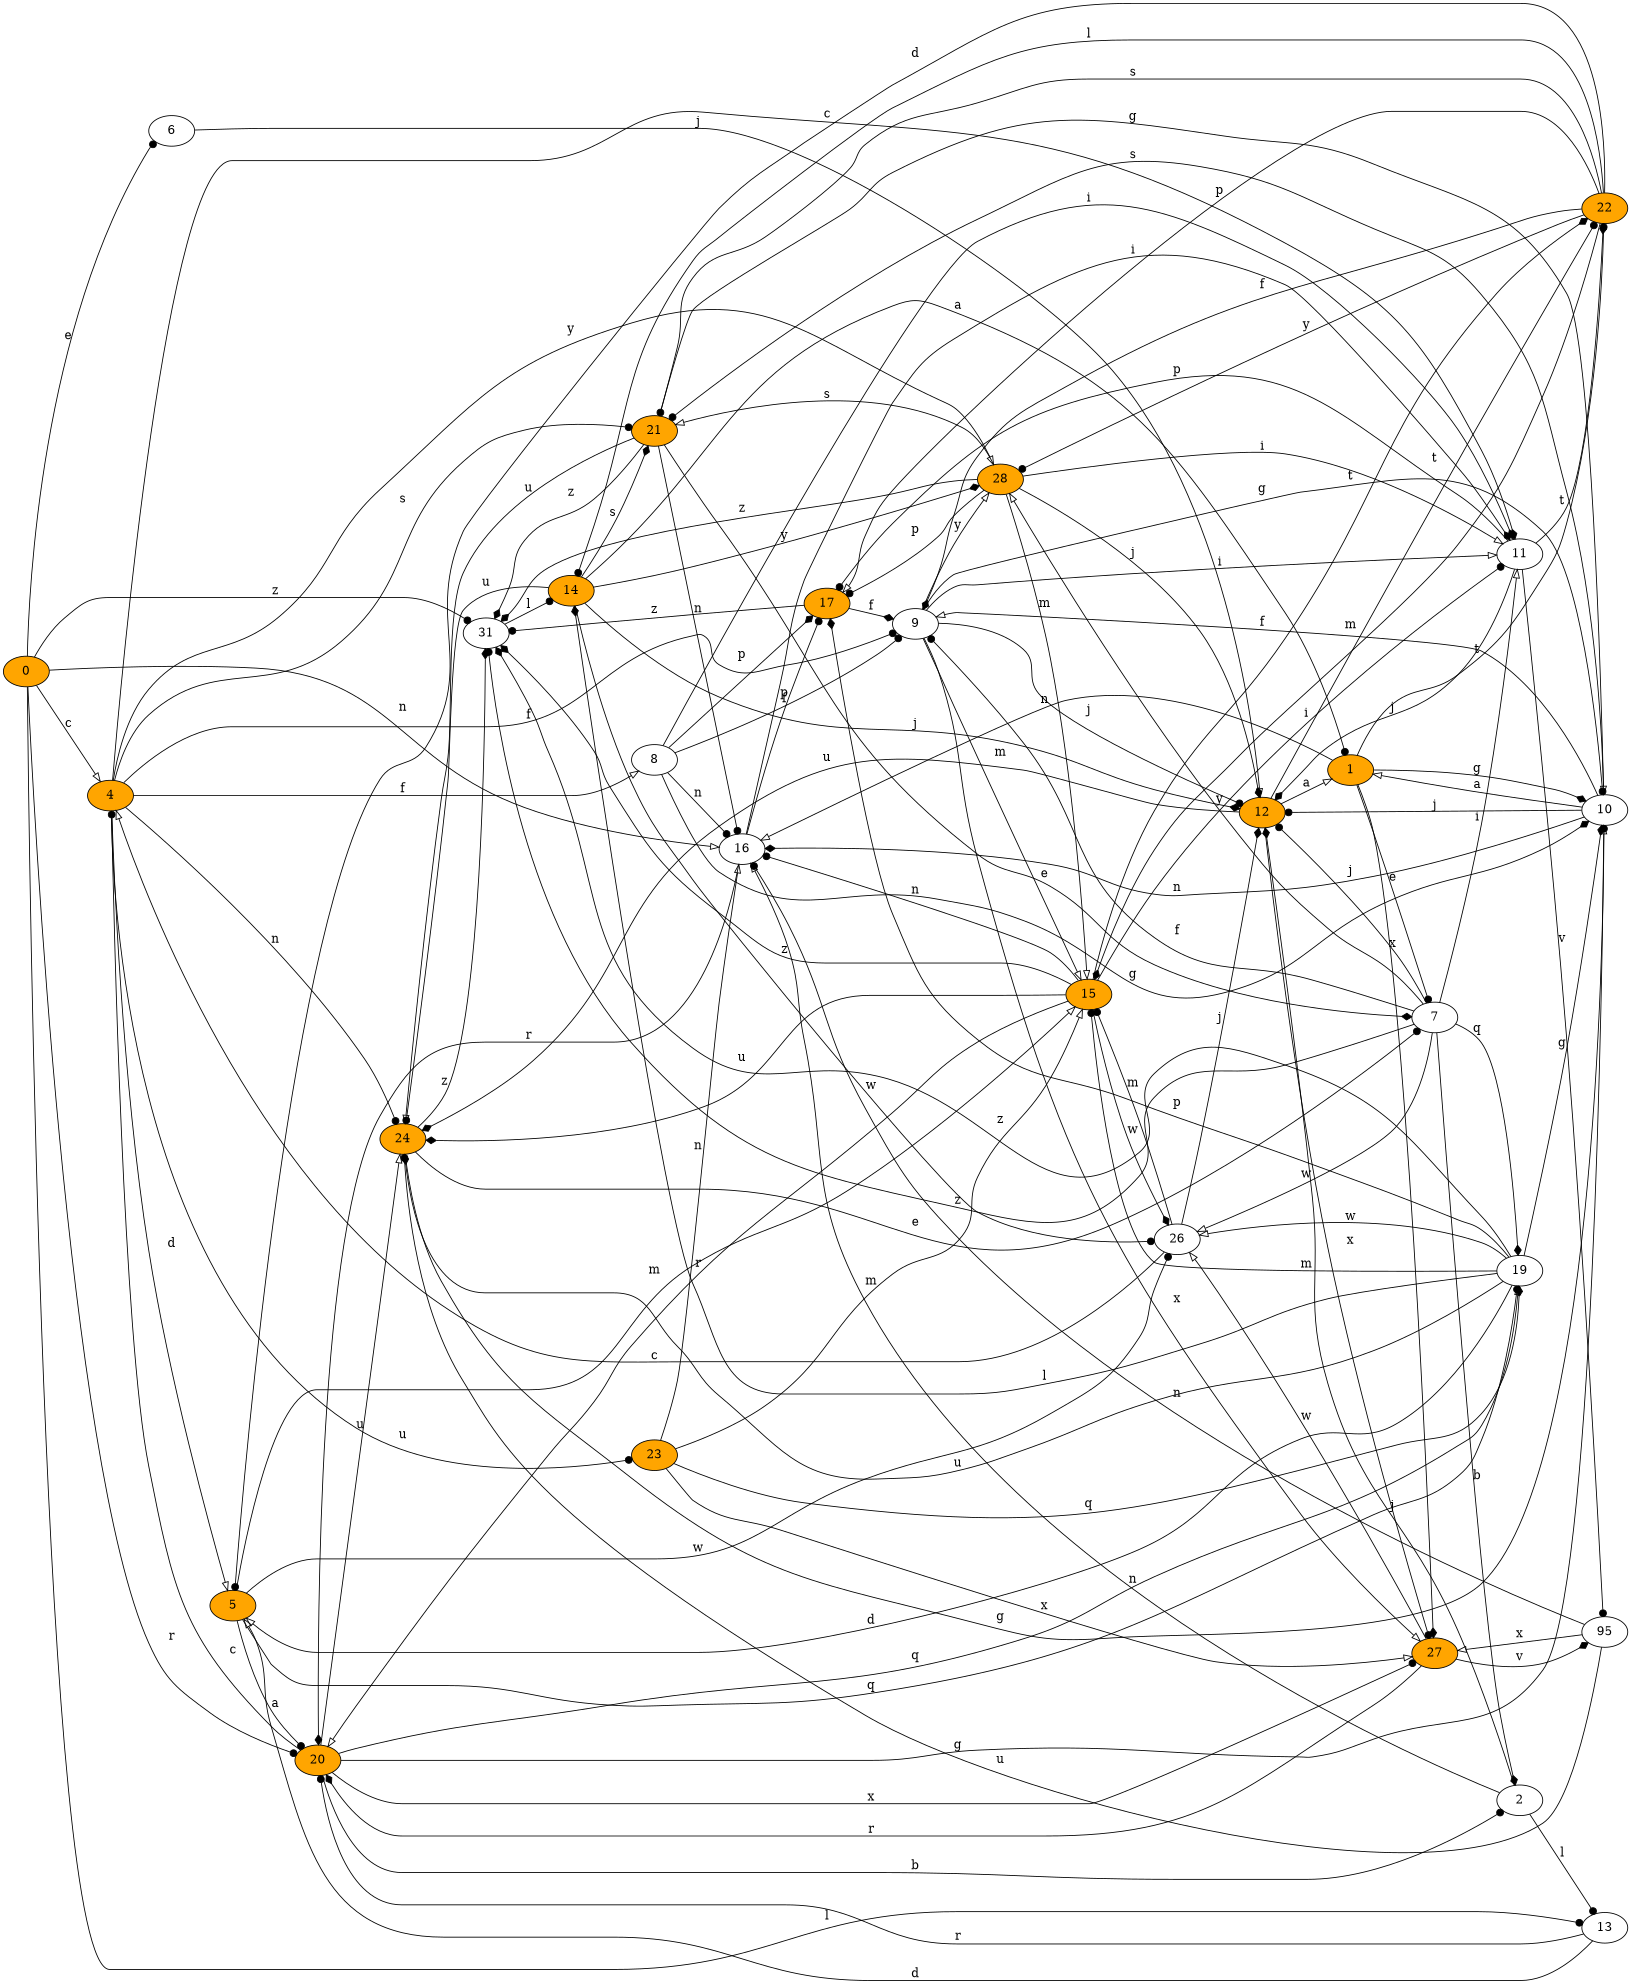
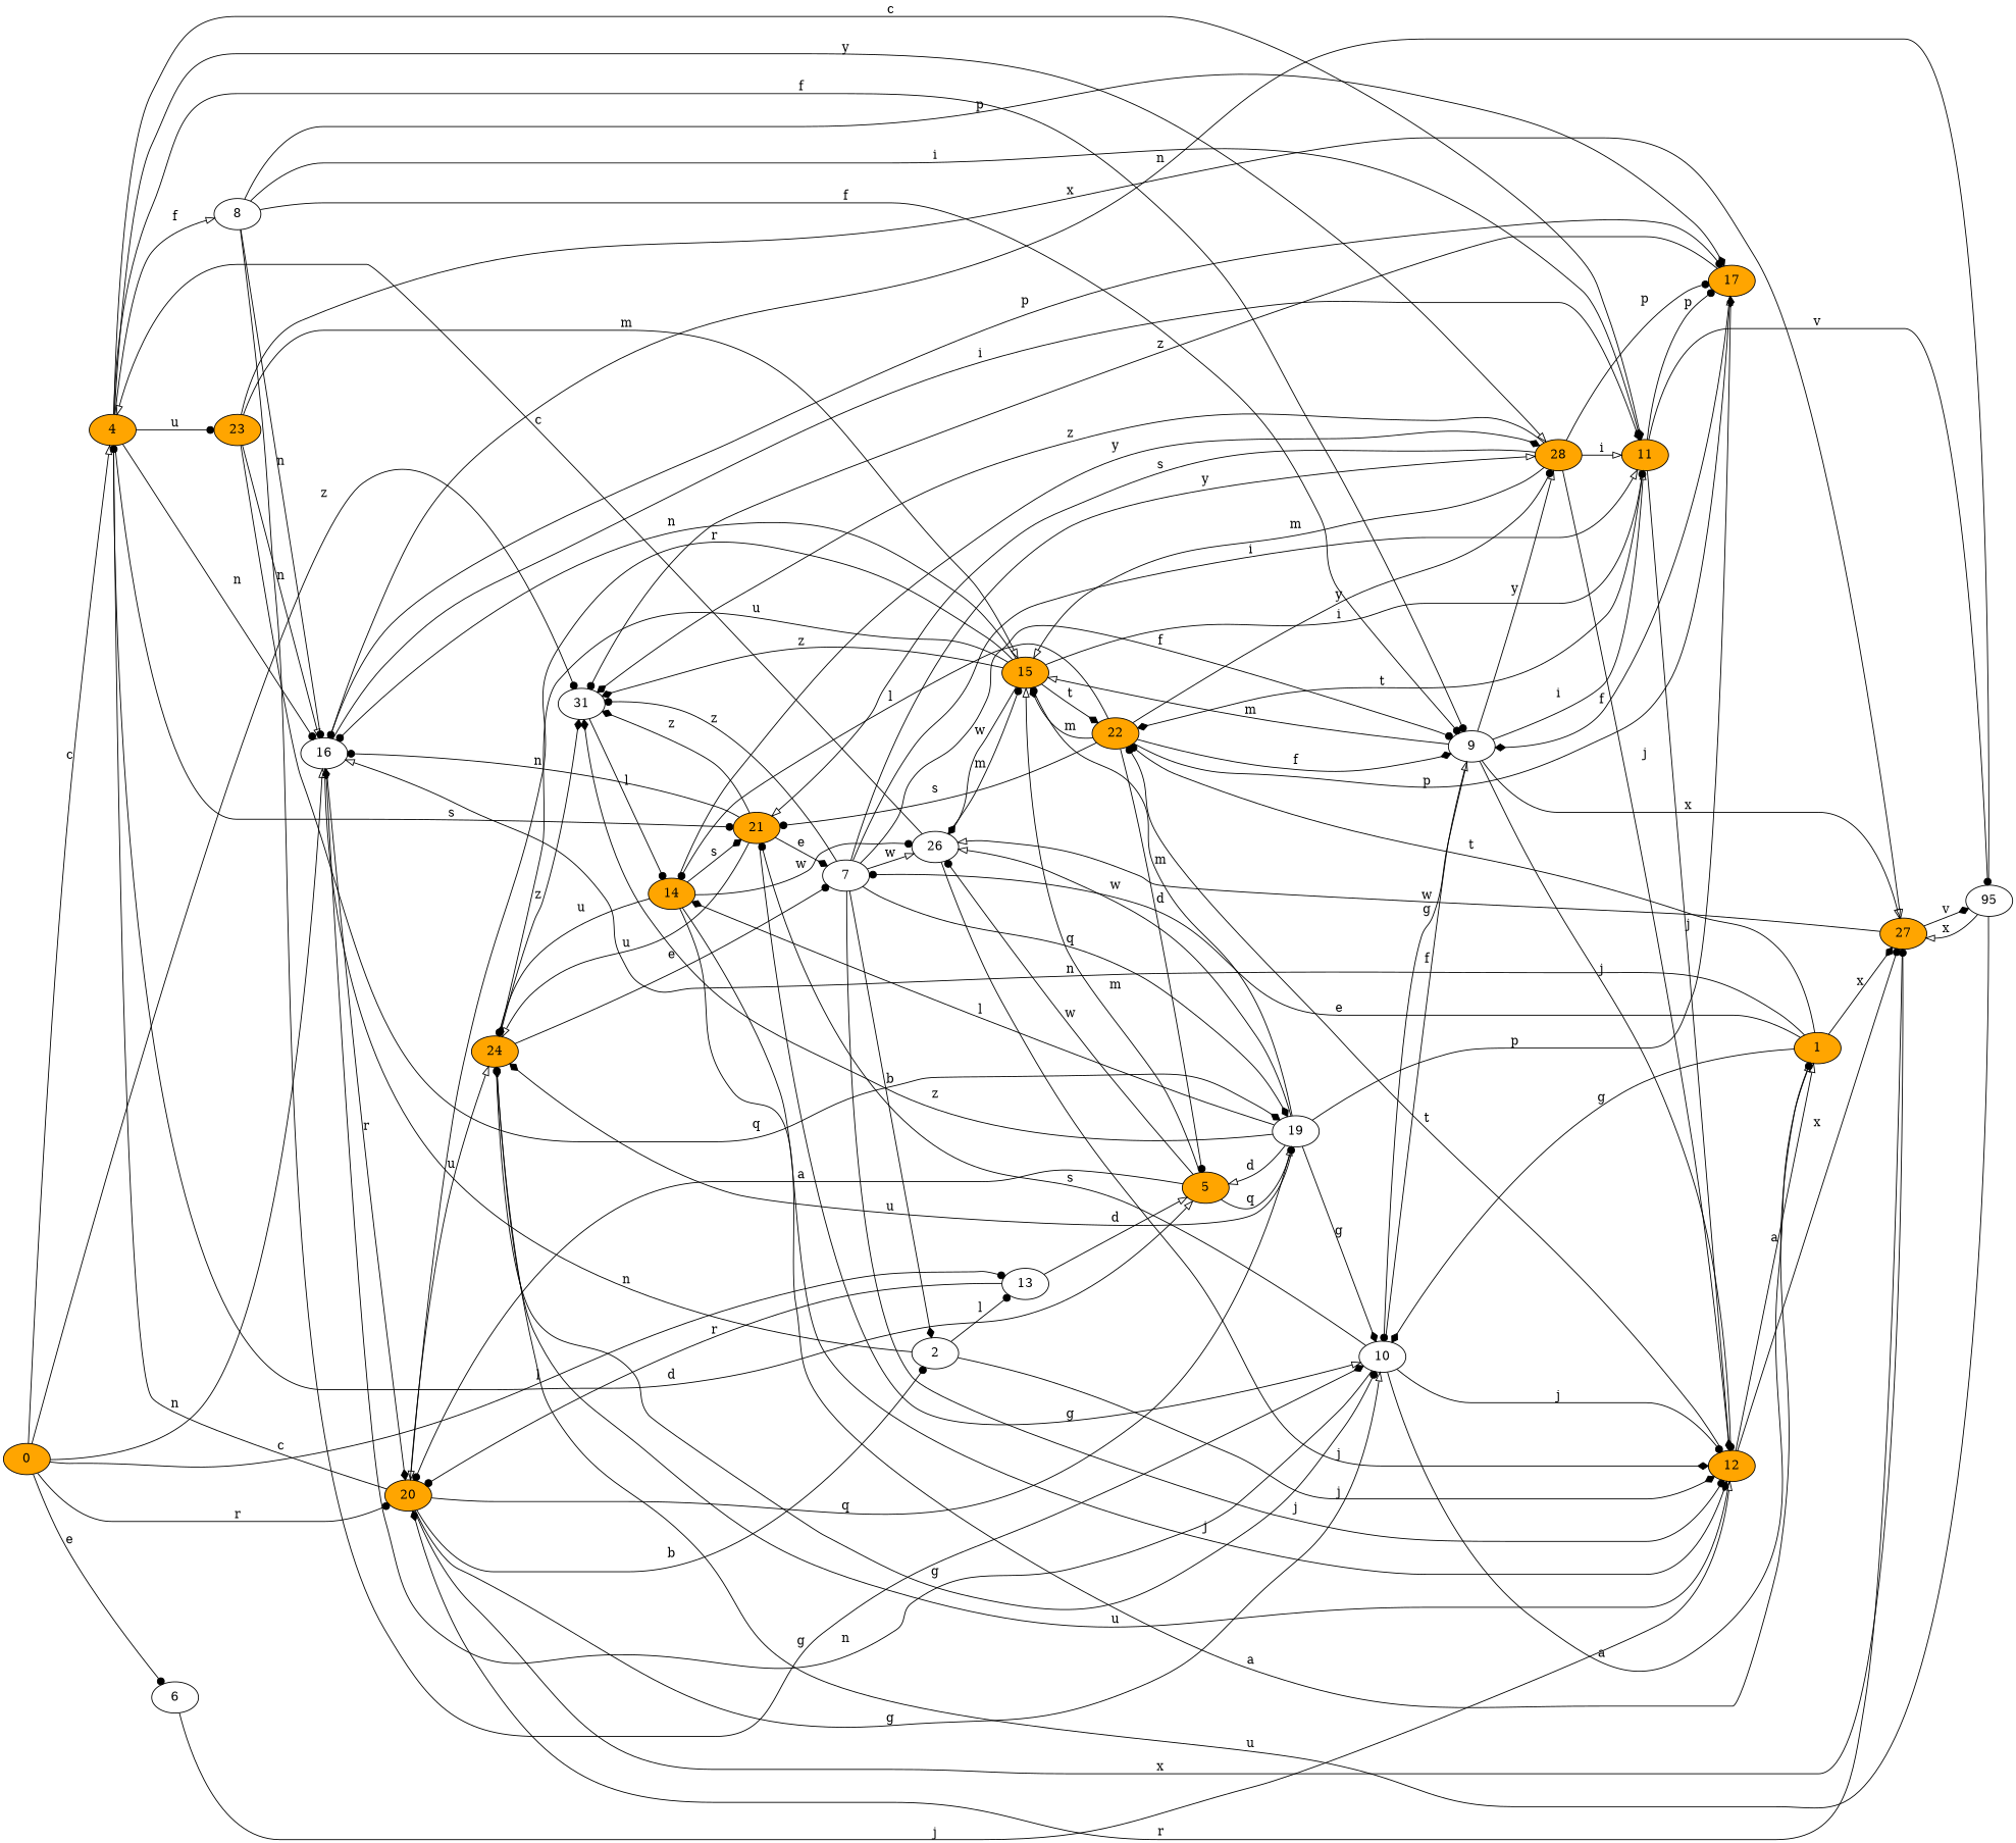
  strict digraph {
    rankdir=LR
    node [fillcolor=orange style=filled]
    edge [arrowhead=dot]
    0
    4
    6 [fillcolor=white]
    13 [fillcolor=white]
    16 [fillcolor=white]
    20
    31 [fillcolor=white]
    5
    8 [fillcolor=white]
    9 [fillcolor=white]
    21
    23
    28
-   11 [fillcolor=white]
+   11
    12
    17
    10 [fillcolor=white]
    27
    2 [fillcolor=white]
    19 [fillcolor=white]
    24
    14
    1
    7 [fillcolor=white]
    22
    26 [fillcolor=white]
    15
    n28 [fillcolor=white label=95]
    0 -> 4 [arrowhead=onormal label=c]
    0 -> 6 [label=e]
    0 -> 13 [label=l]
    0 -> 16 [arrowhead=onormal label=n]
    0 -> 20 [label=r]
    0 -> 31 [label=z]
-   4 -> 24 [label=n]
+   4 -> 16 [label=n]
    4 -> 5 [arrowhead=onormal label=d]
    4 -> 8 [arrowhead=onormal label=f]
    4 -> 9 [label=f]
    4 -> 21 [label=s]
    4 -> 23 [label=u]
    4 -> 28 [arrowhead=onormal label=y]
    4 -> 11 [arrowhead=diamond label=c]
    6 -> 12 [arrowhead=onormal label=j]
    13 -> 20 [label=r]
    13 -> 5 [arrowhead=onormal label=d]
    16 -> 20 [arrowhead=diamond label=r]
    16 -> 11 [arrowhead=diamond label=i]
    16 -> 17 [label=p]
    20 -> 4 [label=c]
    20 -> 10 [arrowhead=onormal label=g]
    20 -> 27 [label=x]
    20 -> 2 [label=b]
    20 -> 19 [arrowhead=onormal label=q]
    20 -> 24 [arrowhead=onormal label=u]
    31 -> 14 [label=l]
    5 -> 20 [label=a]
    5 -> 19 [label=q]
    5 -> 26 [label=w]
    5 -> 15 [arrowhead=onormal label=m]
    8 -> 16 [label=n]
    8 -> 9 [label=f]
    8 -> 11 [arrowhead=diamond label=i]
    8 -> 17 [arrowhead=diamond label=p]
    8 -> 10 [arrowhead=diamond label=g]
    9 -> 28 [arrowhead=onormal label=y]
    9 -> 11 [arrowhead=onormal label=i]
    9 -> 12 [label=j]
    9 -> 10 [label=g]
    9 -> 27 [arrowhead=onormal label=x]
    9 -> 15 [arrowhead=onormal label=m]
    21 -> 16 [label=n]
    21 -> 31 [arrowhead=diamond label=z]
    21 -> 10 [arrowhead=onormal label=g]
    21 -> 24 [arrowhead=onormal label=u]
    21 -> 7 [arrowhead=diamond label=e]
    23 -> 16 [arrowhead=onormal label=n]
    23 -> 27 [arrowhead=onormal label=x]
    23 -> 19 [arrowhead=diamond label=q]
    23 -> 15 [arrowhead=onormal label=m]
    28 -> 31 [arrowhead=diamond label=z]
    28 -> 21 [arrowhead=onormal label=s]
    28 -> 11 [arrowhead=onormal label=i]
    28 -> 12 [arrowhead=diamond label=j]
    28 -> 17 [label=p]
    28 -> 15 [arrowhead=onormal label=m]
    11 -> 12 [arrowhead=diamond label=j]
    11 -> 17 [label=p]
    11 -> 22 [arrowhead=diamond label=t]
    11 -> n28 [label=v]
    12 -> 27 [label=x]
    12 -> 24 [arrowhead=diamond label=u]
    12 -> 1 [arrowhead=onormal label=a]
    12 -> 22 [label=t]
    17 -> 31 [label=z]
    17 -> 9 [arrowhead=diamond label=f]
    10 -> 16 [arrowhead=diamond label=n]
    10 -> 9 [arrowhead=onormal label=f]
    10 -> 21 [label=s]
    10 -> 12 [label=j]
    10 -> 1 [arrowhead=onormal label=a]
    27 -> 20 [arrowhead=diamond label=r]
    27 -> 26 [arrowhead=onormal label=w]
    27 -> n28 [arrowhead=diamond label=v]
    2 -> 13 [label=l]
    2 -> 16 [arrowhead=onormal label=n]
    2 -> 12 [arrowhead=diamond label=j]
    19 -> 31 [arrowhead=diamond label=z]
    19 -> 5 [arrowhead=onormal label=d]
    19 -> 17 [arrowhead=diamond label=p]
    19 -> 10 [arrowhead=diamond label=g]
    19 -> 24 [arrowhead=diamond label=u]
    19 -> 14 [arrowhead=diamond label=l]
    19 -> 26 [arrowhead=onormal label=w]
    19 -> 15 [label=m]
    24 -> 31 [arrowhead=diamond label=z]
    24 -> 10 [label=g]
    24 -> 7 [label=e]
    14 -> 21 [arrowhead=diamond label=s]
    14 -> 28 [arrowhead=diamond label=y]
    14 -> 12 [arrowhead=diamond label=j]
    14 -> 24 [label=u]
    14 -> 1 [label=a]
    14 -> 26 [label=w]
    1 -> 16 [arrowhead=onormal label=n]
    1 -> 10 [arrowhead=diamond label=g]
    1 -> 27 [arrowhead=diamond label=x]
    1 -> 7 [label=e]
    1 -> 22 [label=t]
    7 -> 31 [label=z]
    7 -> 9 [label=f]
    7 -> 28 [arrowhead=onormal label=y]
    7 -> 11 [arrowhead=onormal label=i]
    7 -> 12 [label=j]
    7 -> 2 [arrowhead=diamond label=b]
    7 -> 19 [arrowhead=diamond label=q]
    7 -> 26 [arrowhead=onormal label=w]
    22 -> 5 [label=d]
    22 -> 9 [arrowhead=diamond label=f]
    22 -> 21 [label=s]
    22 -> 28 [label=y]
    22 -> 17 [arrowhead=onormal label=p]
    22 -> 14 [label=l]
    22 -> 15 [arrowhead=diamond label=m]
    26 -> 4 [arrowhead=onormal label=c]
    26 -> 12 [arrowhead=diamond label=j]
    26 -> 15 [label=m]
    15 -> 16 [label=n]
    15 -> 20 [arrowhead=onormal label=r]
    15 -> 31 [arrowhead=diamond label=z]
    15 -> 11 [label=i]
    15 -> 24 [arrowhead=diamond label=u]
    15 -> 22 [arrowhead=diamond label=t]
    15 -> 26 [arrowhead=diamond label=w]
    n28 -> 16 [label=n]
    n28 -> 27 [arrowhead=onormal label=x]
    n28 -> 24 [label=u]
  }
